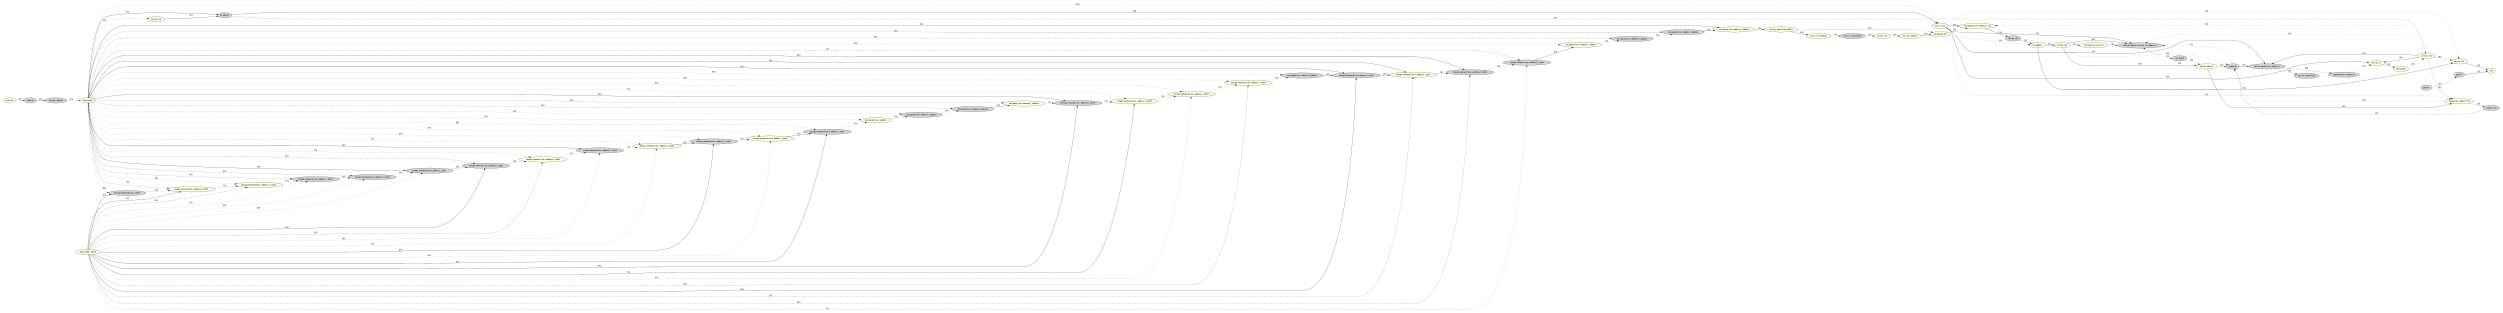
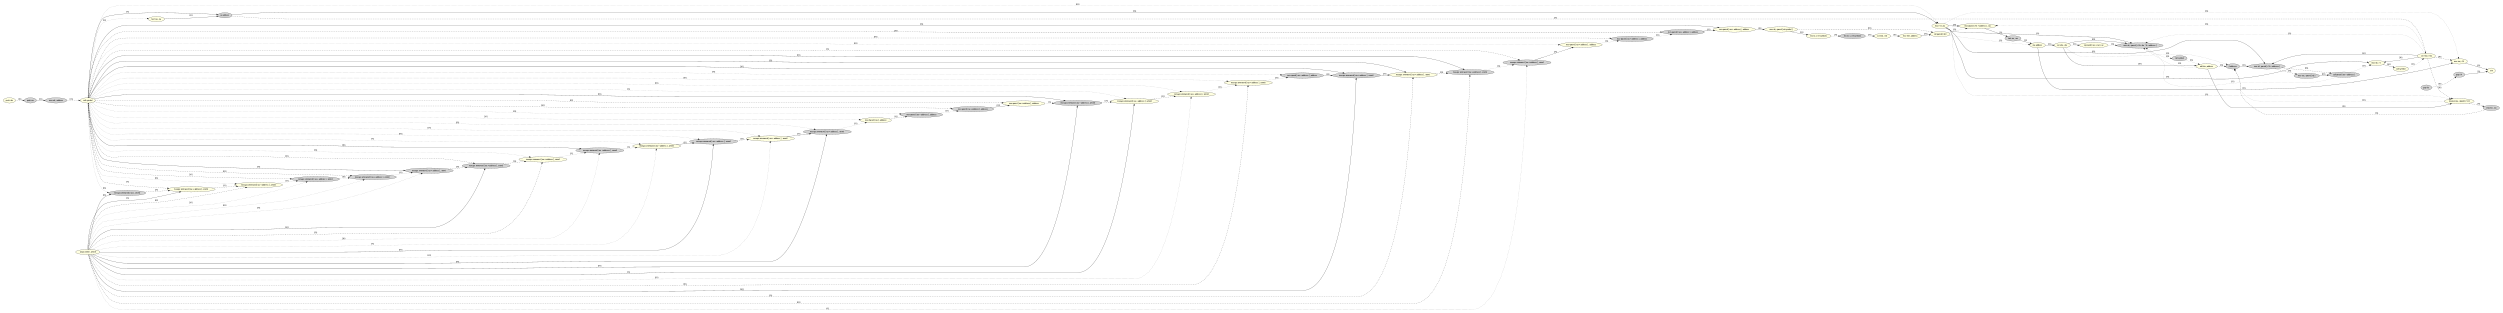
  digraph {
    fontname="Roboto Condensed"
    rankdir=LR
    node [fillcolor=lightyellow fontname="Roboto Condensed" style=filled]
    edge [fontname="Roboto Condensed" style=dotted]
    n1 [label="push rbx"]
    n2 [fillcolor=lightgrey label="push rax"]
    n3 [fillcolor=lightgrey label="mov edi , address"]
    n4 [label="call symbol"]
    n5 [label="test rax , rax"]
    n6 [fillcolor=lightgrey label="je address"]
    n7 [label="mov r14 , rax"]
    n8 [fillcolor=lightgrey label="movups xmmword [ rax ] , xmm0"]
    n9 [label="movups xmmword [ rax + address ] , xmm0"]
    n10 [label="movups xmmword [ rax + address ] , xmm0"]
    n11 [fillcolor=lightgrey label="movups xmmword [ rax + address ] , xmm0"]
    n12 [fillcolor=lightgrey label="movups xmmword [ rax + address ] , xmm0"]
    n13 [fillcolor=lightgrey label="movups xmmword [ rax + address ] , xmm0"]
    n14 [fillcolor=lightgrey label="movups xmmword [ rax + address ] , xmm0"]
    n15 [label="movups xmmword [ rax + address ] , xmm0"]
    n16 [fillcolor=lightgrey label="movups xmmword [ rax + address ] , xmm0"]
    n17 [label="movups xmmword [ rax + address ] , xmm0"]
    n18 [fillcolor=lightgrey label="movups xmmword [ rax + address ] , xmm0"]
    n19 [label="movups xmmword [ rax + address ] , xmm0"]
    n20 [fillcolor=lightgrey label="movups xmmword [ rax + address ] , xmm0"]
    n21 [label="mov dword [ rax ] , address"]
    n22 [fillcolor=lightgrey label="mov qword [ rax + address ] , address"]
    n23 [fillcolor=lightgrey label="mov qword [ rax + address ] , address"]
    n24 [label="mov qword [ rax + address ] , address"]
    n25 [fillcolor=lightgrey label="movups xmmword [ rax + address ] , xmm0"]
    n26 [label="movups xmmword [ rax + address ] , xmm0"]
    n27 [label="movups xmmword [ rax + address ] , xmm0"]
    n28 [label="movups xmmword [ rax + address ] , xmm0"]
    n29 [fillcolor=lightgrey label="mov qword [ rax + address ] , address"]
    n30 [fillcolor=lightgrey label="movups xmmword [ rax + address ] , xmm0"]
    n31 [label="movups xmmword [ rax + address ] , xmm0"]
    n32 [fillcolor=lightgrey label="movups xmmword [ rax + address ] , xmm0"]
    n33 [fillcolor=lightgrey label="movups xmmword [ rax + address ] , xmm0"]
    n34 [label="mov qword [ rax + address ] , address"]
    n35 [fillcolor=lightgrey label="mov qword [ rax + address ] , address"]
    n36 [fillcolor=lightgrey label="mov qword [ rax + address ] , address"]
    n37 [label="mov qword [ rax + address ] , address"]
    n38 [label="xor r14d , r14d"]
    n39 [label="mov rax , r14"]
    n40 [label="mov qword [ r14 + address ] , rax"]
    n41 [fillcolor=lightgrey label="mov rdi , qword [ r14 + rbx * 8 + address ]"]
    n42 [label="movsxd rax , dword [ r14 ]"]
    n43 [fillcolor=lightgrey label="mov rdi , qword [ r14 + address ]"]
    n44 [label="mov rdi , r14"]
    n45 [label="mov rdi , qword [ rel symbol ]"]
    n46 [label=retn]
    n47 [fillcolor=lightgrey label="test rax , rax"]
    n48 [fillcolor=lightgrey label="call symbol"]
    n49 [fillcolor=lightgrey label="jl address"]
    n50 [fillcolor=lightgrey label="cmp rbx , rax"]
    n51 [fillcolor=lightgrey label="mov rax , qword [ rdi ]"]
    n52 [fillcolor=lightgrey label="call qword [ rax + address ]"]
    n53 [label="call symbol"]
    n54 [label="xorps xmm0 , xmm0"]
    n55 [label="lea rsi , [ rel symbol ]"]
    n56 [label="call qword [ rdi ]"]
    n57 [fillcolor=lightgrey label="lea rcx , [ rel symbol ]"]
    n58 [label="jne address"]
    n59 [label="xor edx , edx"]
    n60 [label="mov r8d , address"]
    n61 [label="xor ebx , ebx"]
    n62 [label="nop word [ rax + rax ] , ax"]
    n63 [label="add rbx , address"]
    n64 [fillcolor=lightgrey label="pop rbx"]
    n65 [fillcolor=lightgrey label="pop r14"]
    n1 -> n2 [label=CFG style=dashed]
    n2 -> n3 [label=CFG style=solid]
    n3 -> n4 [label=CFG style=dashed]
    n4 -> n5 [label=CFG]
    n4 -> n6 [label=DFG style=solid]
    n4 -> n7 [label=DFG]
    n4 -> n8 [label=DFG]
    n4 -> n9 [label=DFG style=dashed]
    n4 -> n10 [label=DFG]
    n4 -> n11 [label=DFG style=dashed]
    n4 -> n12 [label=DFG style=dashed]
    n4 -> n13 [label=DFG style=solid]
    n4 -> n14 [label=DFG style=dashed]
    n4 -> n15 [label=DFG]
    n4 -> n16 [label=DFG style=solid]
    n4 -> n17 [label=DFG]
    n4 -> n18 [label=DFG]
    n4 -> n19 [label=DFG]
    n4 -> n20 [label=DFG]
    n4 -> n21 [label=DFG]
    n4 -> n22 [label=DFG]
    n4 -> n23 [label=DFG style=dashed]
    n4 -> n24 [label=DFG style=dashed]
    n4 -> n25 [label=DFG style=solid]
    n4 -> n26 [label=DFG]
    n4 -> n27 [label=DFG]
    n4 -> n28 [label=DFG]
    n4 -> n29 [label=DFG]
    n4 -> n30 [label=DFG style=solid]
    n4 -> n31 [label=DFG style=solid]
    n4 -> n32 [label=DFG style=solid]
    n4 -> n33 [label=DFG style=dashed]
    n4 -> n34 [label=DFG]
    n4 -> n35 [label=DFG style=dashed]
    n4 -> n36 [label=DFG style=dashed]
    n4 -> n37 [label=DFG style=solid]
    n5 -> n6 [label=CFG style=solid]
    n6 -> n7 [label=CFG style=solid]
    n6 -> n38 [label=CFG style=dashed]
    n7 -> n39 [label=DFG]
    n7 -> n40 [label=DFG style=solid]
    n7 -> n41 [label=DFG style=solid]
    n7 -> n42 [label=DFG]
    n7 -> n43 [label=DFG style=solid]
    n7 -> n44 [label=DFG style=solid]
    n8 -> n9 [label=CFG style=dashed]
    n9 -> n10 [label=CFG style=dashed]
    n10 -> n11 [label=CFG]
    n11 -> n12 [label=CFG]
    n12 -> n13 [label=CFG]
    n13 -> n14 [label=CFG style=dashed]
    n14 -> n15 [label=CFG style=dashed]
    n15 -> n16 [label=CFG]
    n16 -> n17 [label=CFG]
    n17 -> n18 [label=CFG style=solid]
    n18 -> n19 [label=CFG style=dashed]
    n19 -> n20 [label=CFG style=solid]
    n20 -> n21 [label=CFG]
    n21 -> n22 [label=CFG style=dashed]
    n22 -> n23 [label=CFG]
    n23 -> n24 [label=CFG style=solid]
    n24 -> n25 [label=CFG]
    n25 -> n26 [label=CFG style=dashed]
    n26 -> n27 [label=CFG style=dashed]
    n27 -> n28 [label=CFG]
    n28 -> n29 [label=CFG]
    n29 -> n30 [label=CFG style=solid]
    n30 -> n31 [label=CFG style=solid]
    n31 -> n32 [label=CFG style=dashed]
    n32 -> n33 [label=CFG]
    n33 -> n34 [label=CFG style=solid]
    n34 -> n35 [label=CFG]
    n35 -> n36 [label=CFG]
    n36 -> n37 [label=CFG style=solid]
    n37 -> n45 [label=CFG style=solid]
    n38 -> n39 [label=DFG style=dashed]
    n38 -> n40 [label=DFG]
    n38 -> n41 [label=DFG]
    n38 -> n42 [label=DFG style=dashed]
    n38 -> n43 [label=DFG style=solid]
    n38 -> n44 [label=DFG style=solid]
    n39 -> n46 [label=DFG style=solid]
    n40 -> n47 [label=CFG style=solid]
    n41 -> n48 [label=DFG]
    n42 -> n49 [label=DFG]
    n42 -> n50 [label=CFG style=dashed]
    n43 -> n51 [label=DFG style=dashed]
    n43 -> n52 [label=DFG style=dashed]
    n44 -> n53 [label=DFG style=solid]
    n45 -> n55 [label=CFG style=solid]
    n45 -> n56 [label=DFG style=dashed]
    n47 -> n58 [label=CFG style=solid]
    n48 -> n63 [label=CFG]
-   n49 -> n41 [label=CFG]
+   n52 -> n41 [label=CFG]
    n49 -> n43 [label=CFG style=solid]
    n50 -> n49 [label=CFG style=dashed]
+   n51 -> n52 [label=DFG style=solid]
    n52 -> n44 [label=CFG]
    n53 -> n38 [label=CFG]
    n54 -> n8 [label=DFG style=solid]
    n54 -> n9 [label=DFG style=solid]
    n54 -> n10 [label=DFG style=dashed]
    n54 -> n11 [label=DFG]
    n54 -> n12 [label=DFG]
    n54 -> n13 [label=DFG]
    n54 -> n14 [label=DFG style=solid]
    n54 -> n15 [label=DFG style=dashed]
    n54 -> n16 [label=DFG]
    n54 -> n17 [label=DFG]
    n54 -> n18 [label=DFG style=solid]
    n54 -> n19 [label=DFG]
    n54 -> n20 [label=DFG style=solid]
    n54 -> n25 [label=DFG style=solid]
    n54 -> n26 [label=DFG style=solid]
    n54 -> n27 [label=DFG]
    n54 -> n28 [label=DFG style=dashed]
    n54 -> n30 [label=DFG style=solid]
    n54 -> n31 [label=DFG style=dashed]
    n54 -> n32 [label=DFG style=dashed]
    n54 -> n33 [label=DFG]
    n55 -> n57 [label=CFG]
    n56 -> n40 [label=DFG]
    n56 -> n58 [label=DFG]
    n57 -> n59 [label=CFG]
    n58 -> n39 [label=CFG style=solid]
    n58 -> n61 [label=CFG style=solid]
    n59 -> n60 [label=CFG]
    n60 -> n56 [label=CFG style=solid]
    n61 -> n41 [label=DFG style=solid]
    n61 -> n49 [label=DFG]
    n61 -> n62 [label=CFG]
    n61 -> n63 [label=DFG style=solid]
    n62 -> n41 [label=CFG]
    n63 -> n41 [label=DFG]
    n63 -> n42 [label=CFG style=solid]
    n63 -> n49 [label=DFG style=dashed]
    n64 -> n65 [label=CFG style=dashed]
    n65 -> n46 [label=CFG style=solid]
  }
